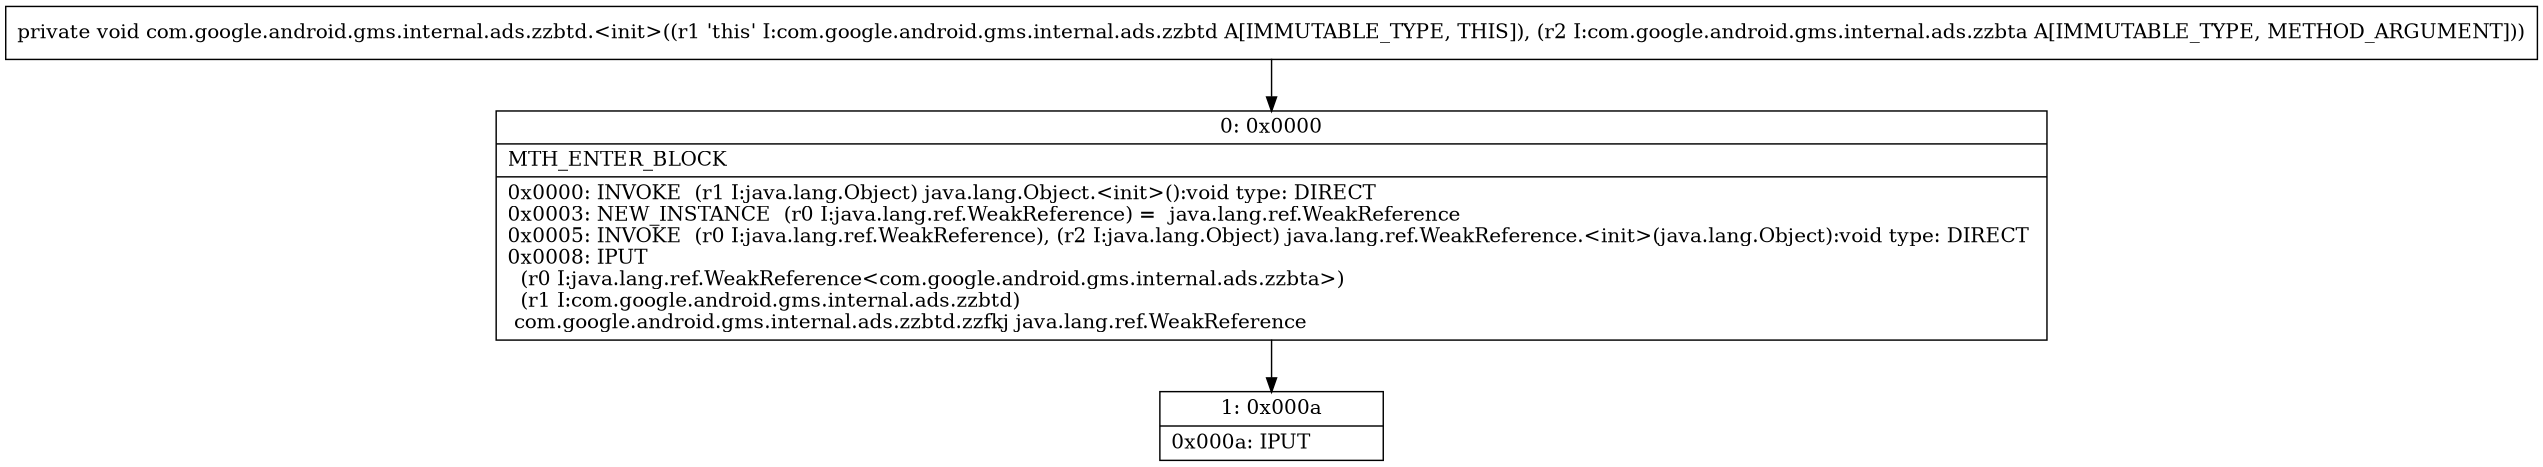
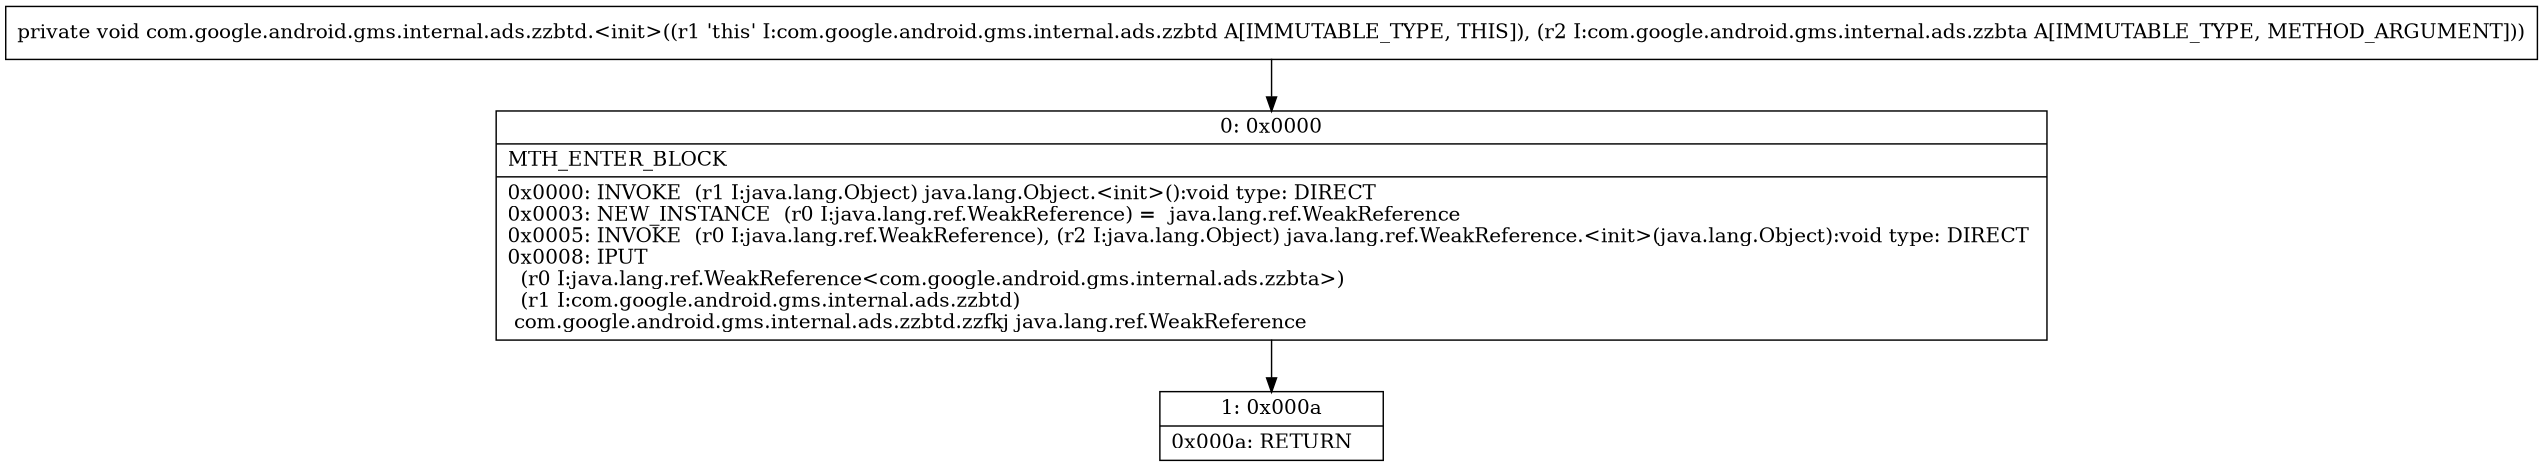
  digraph {
    node [shape=record]
    n1 [label="{0\:\ 0x0000|MTH_ENTER_BLOCK\l|0x0000: INVOKE  (r1 I:java.lang.Object) java.lang.Object.\<init\>():void type: DIRECT \l0x0003: NEW_INSTANCE  (r0 I:java.lang.ref.WeakReference) =  java.lang.ref.WeakReference \l0x0005: INVOKE  (r0 I:java.lang.ref.WeakReference), (r2 I:java.lang.Object) java.lang.ref.WeakReference.\<init\>(java.lang.Object):void type: DIRECT \l0x0008: IPUT  \l  (r0 I:java.lang.ref.WeakReference\<com.google.android.gms.internal.ads.zzbta\>)\l  (r1 I:com.google.android.gms.internal.ads.zzbtd)\l com.google.android.gms.internal.ads.zzbtd.zzfkj java.lang.ref.WeakReference \l}"]
-   n2 [label="{1\:\ 0x000a|0x000a: IPUT   \l}"]
+   n2 [label="{1\:\ 0x000a|0x000a: RETURN   \l}"]
    n3 [label="{private void com.google.android.gms.internal.ads.zzbtd.\<init\>((r1 'this' I:com.google.android.gms.internal.ads.zzbtd A[IMMUTABLE_TYPE, THIS]), (r2 I:com.google.android.gms.internal.ads.zzbta A[IMMUTABLE_TYPE, METHOD_ARGUMENT])) }"]
    n1 -> n2
    n3 -> n1
  }
